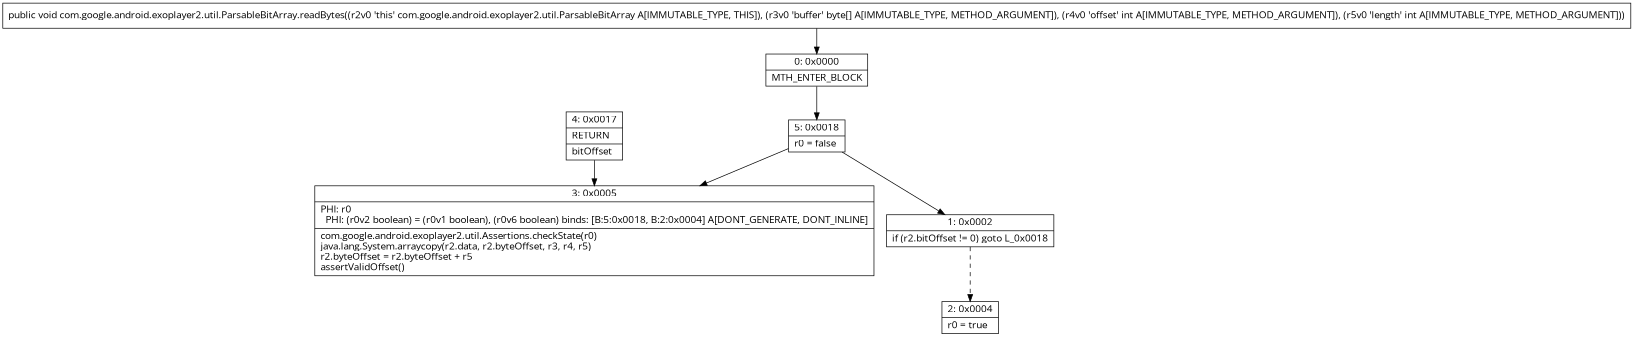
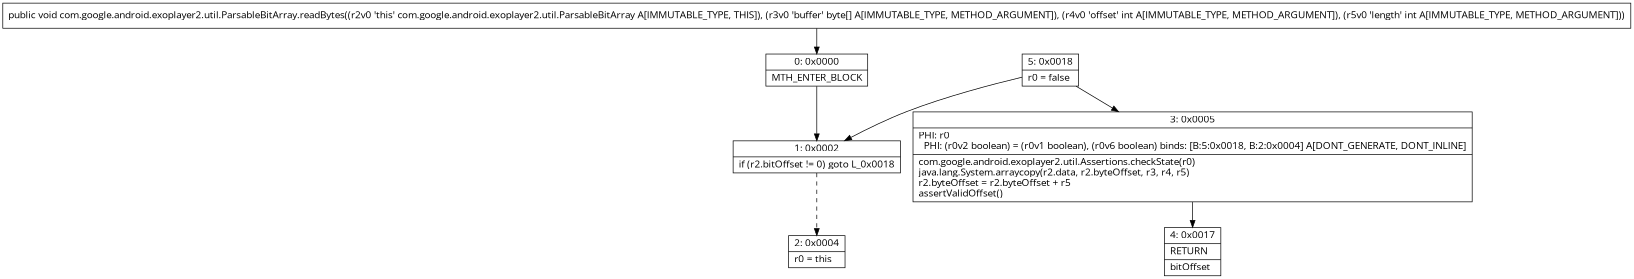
  digraph {
    fontname="Open Sans"
    node [fontname="Open Sans" shape=record]
    edge [fontname="Open Sans"]
    n1 [label="{0\:\ 0x0000|MTH_ENTER_BLOCK\l}"]
    n2 [label="{1\:\ 0x0002|if (r2.bitOffset != 0) goto L_0x0018\l}"]
-   n3 [label="{2\:\ 0x0004|r0 = true\l}"]
+   n3 [label="{2\:\ 0x0004|r0 = this\l}"]
    n4 [label="{5\:\ 0x0018|r0 = false\l}"]
    n5 [label="{3\:\ 0x0005|PHI: r0 \l  PHI: (r0v2 boolean) = (r0v1 boolean), (r0v6 boolean) binds: [B:5:0x0018, B:2:0x0004] A[DONT_GENERATE, DONT_INLINE]\l|com.google.android.exoplayer2.util.Assertions.checkState(r0)\ljava.lang.System.arraycopy(r2.data, r2.byteOffset, r3, r4, r5)\lr2.byteOffset = r2.byteOffset + r5\lassertValidOffset()\l}"]
    n6 [label="{4\:\ 0x0017|RETURN\l|bitOffset\l}"]
    n7 [label="{public void com.google.android.exoplayer2.util.ParsableBitArray.readBytes((r2v0 'this' com.google.android.exoplayer2.util.ParsableBitArray A[IMMUTABLE_TYPE, THIS]), (r3v0 'buffer' byte[] A[IMMUTABLE_TYPE, METHOD_ARGUMENT]), (r4v0 'offset' int A[IMMUTABLE_TYPE, METHOD_ARGUMENT]), (r5v0 'length' int A[IMMUTABLE_TYPE, METHOD_ARGUMENT])) }"]
-   n1 -> n4
+   n1 -> n2
    n2 -> n3 [style=dashed]
    n4 -> n2
    n4 -> n5
-   n6 -> n5
+   n5 -> n6
    n7 -> n1
  }
